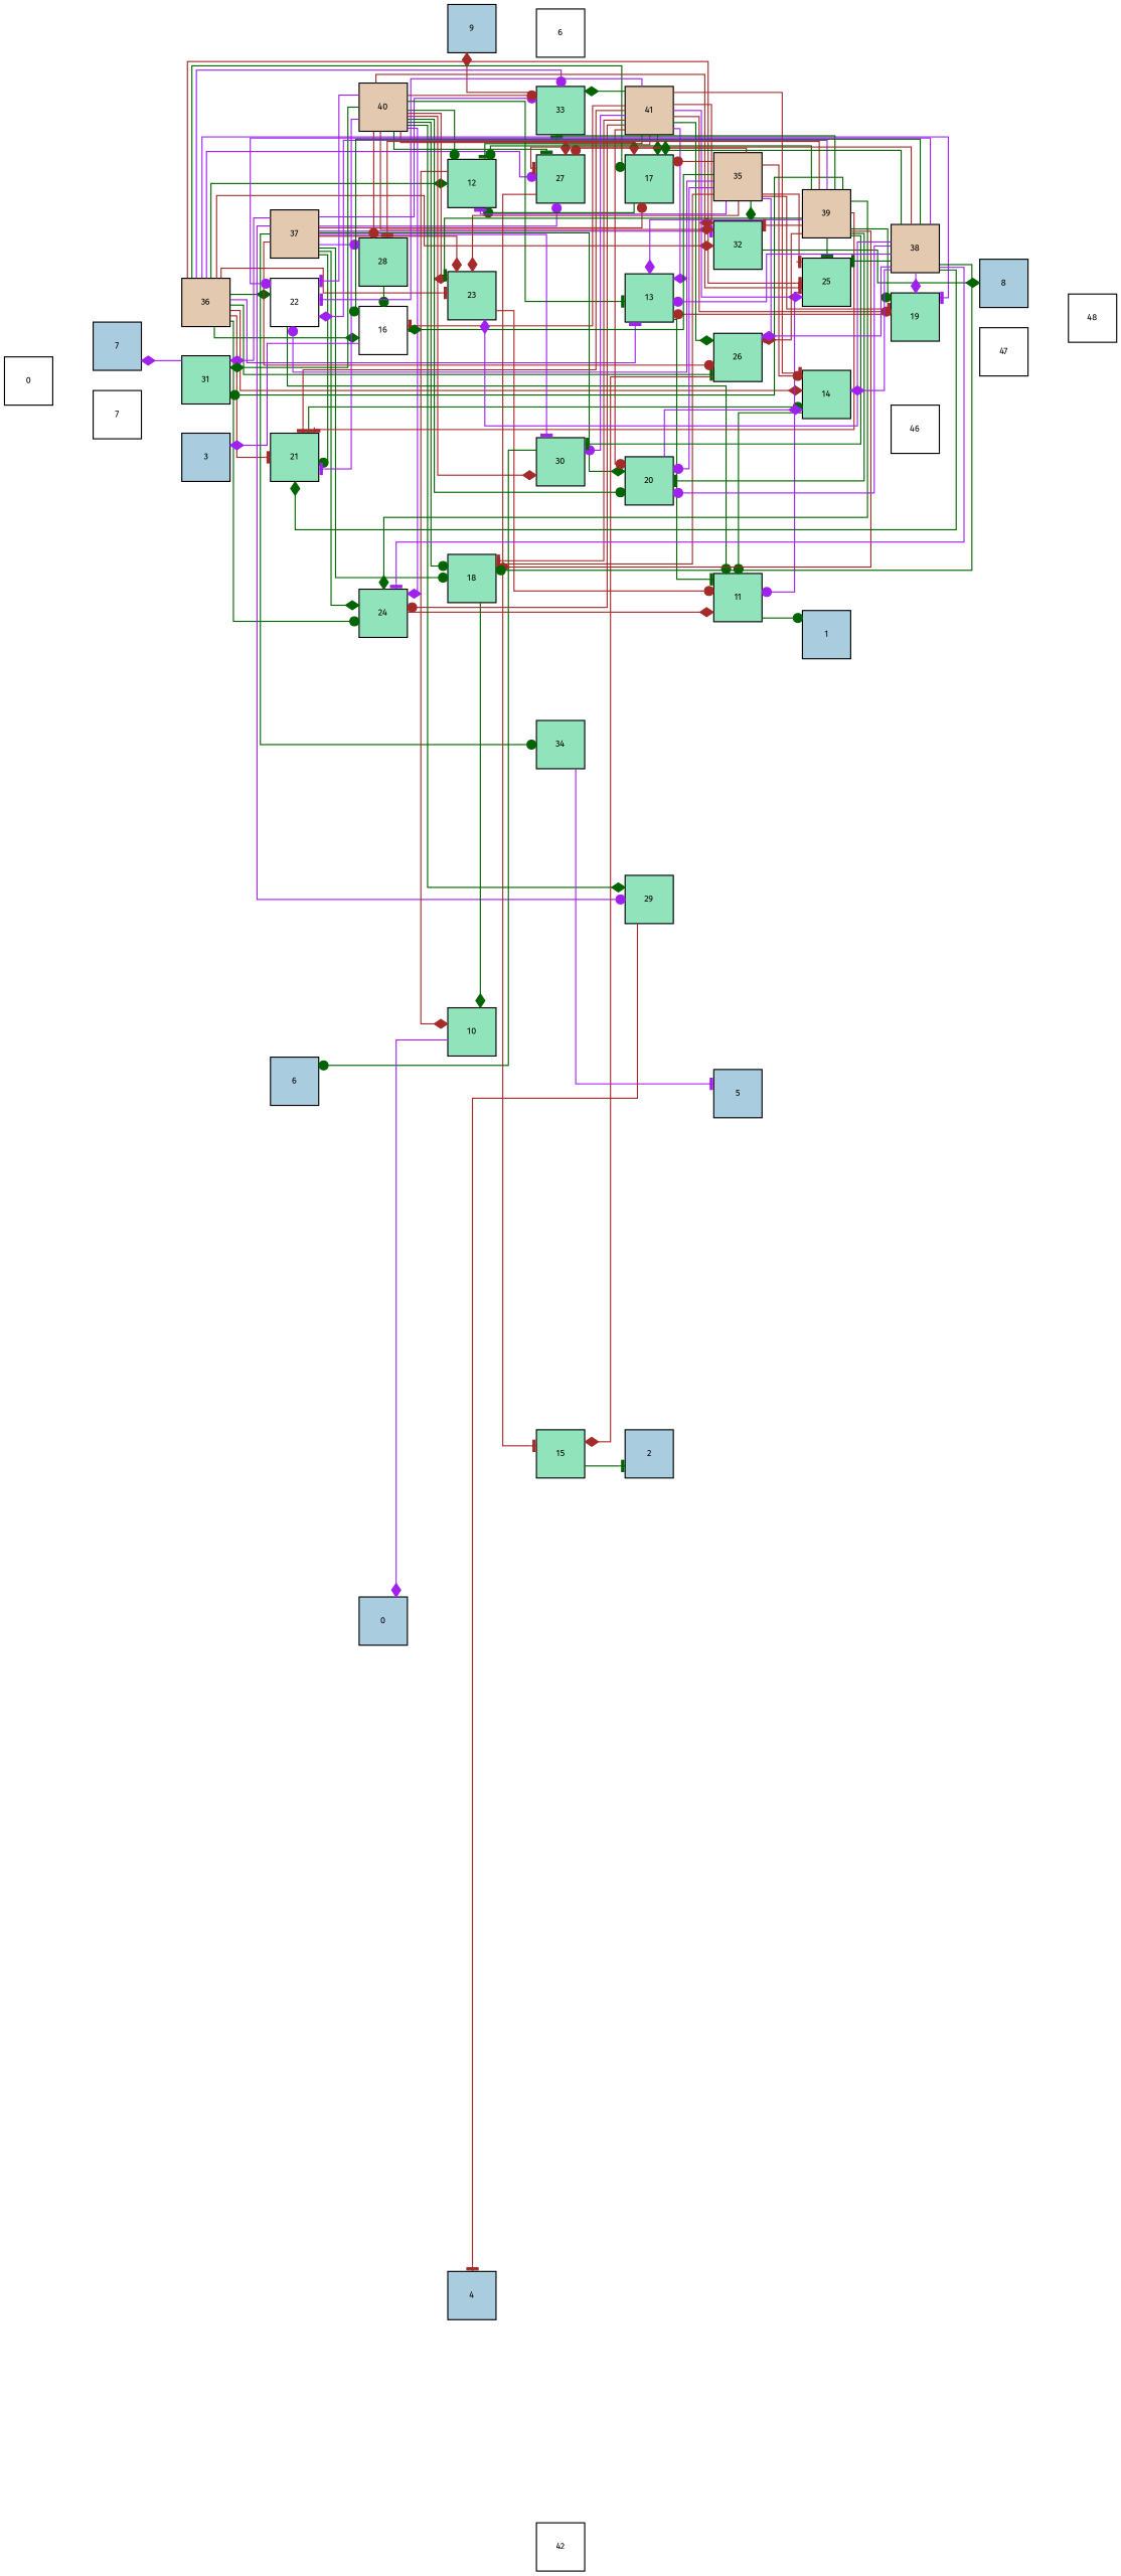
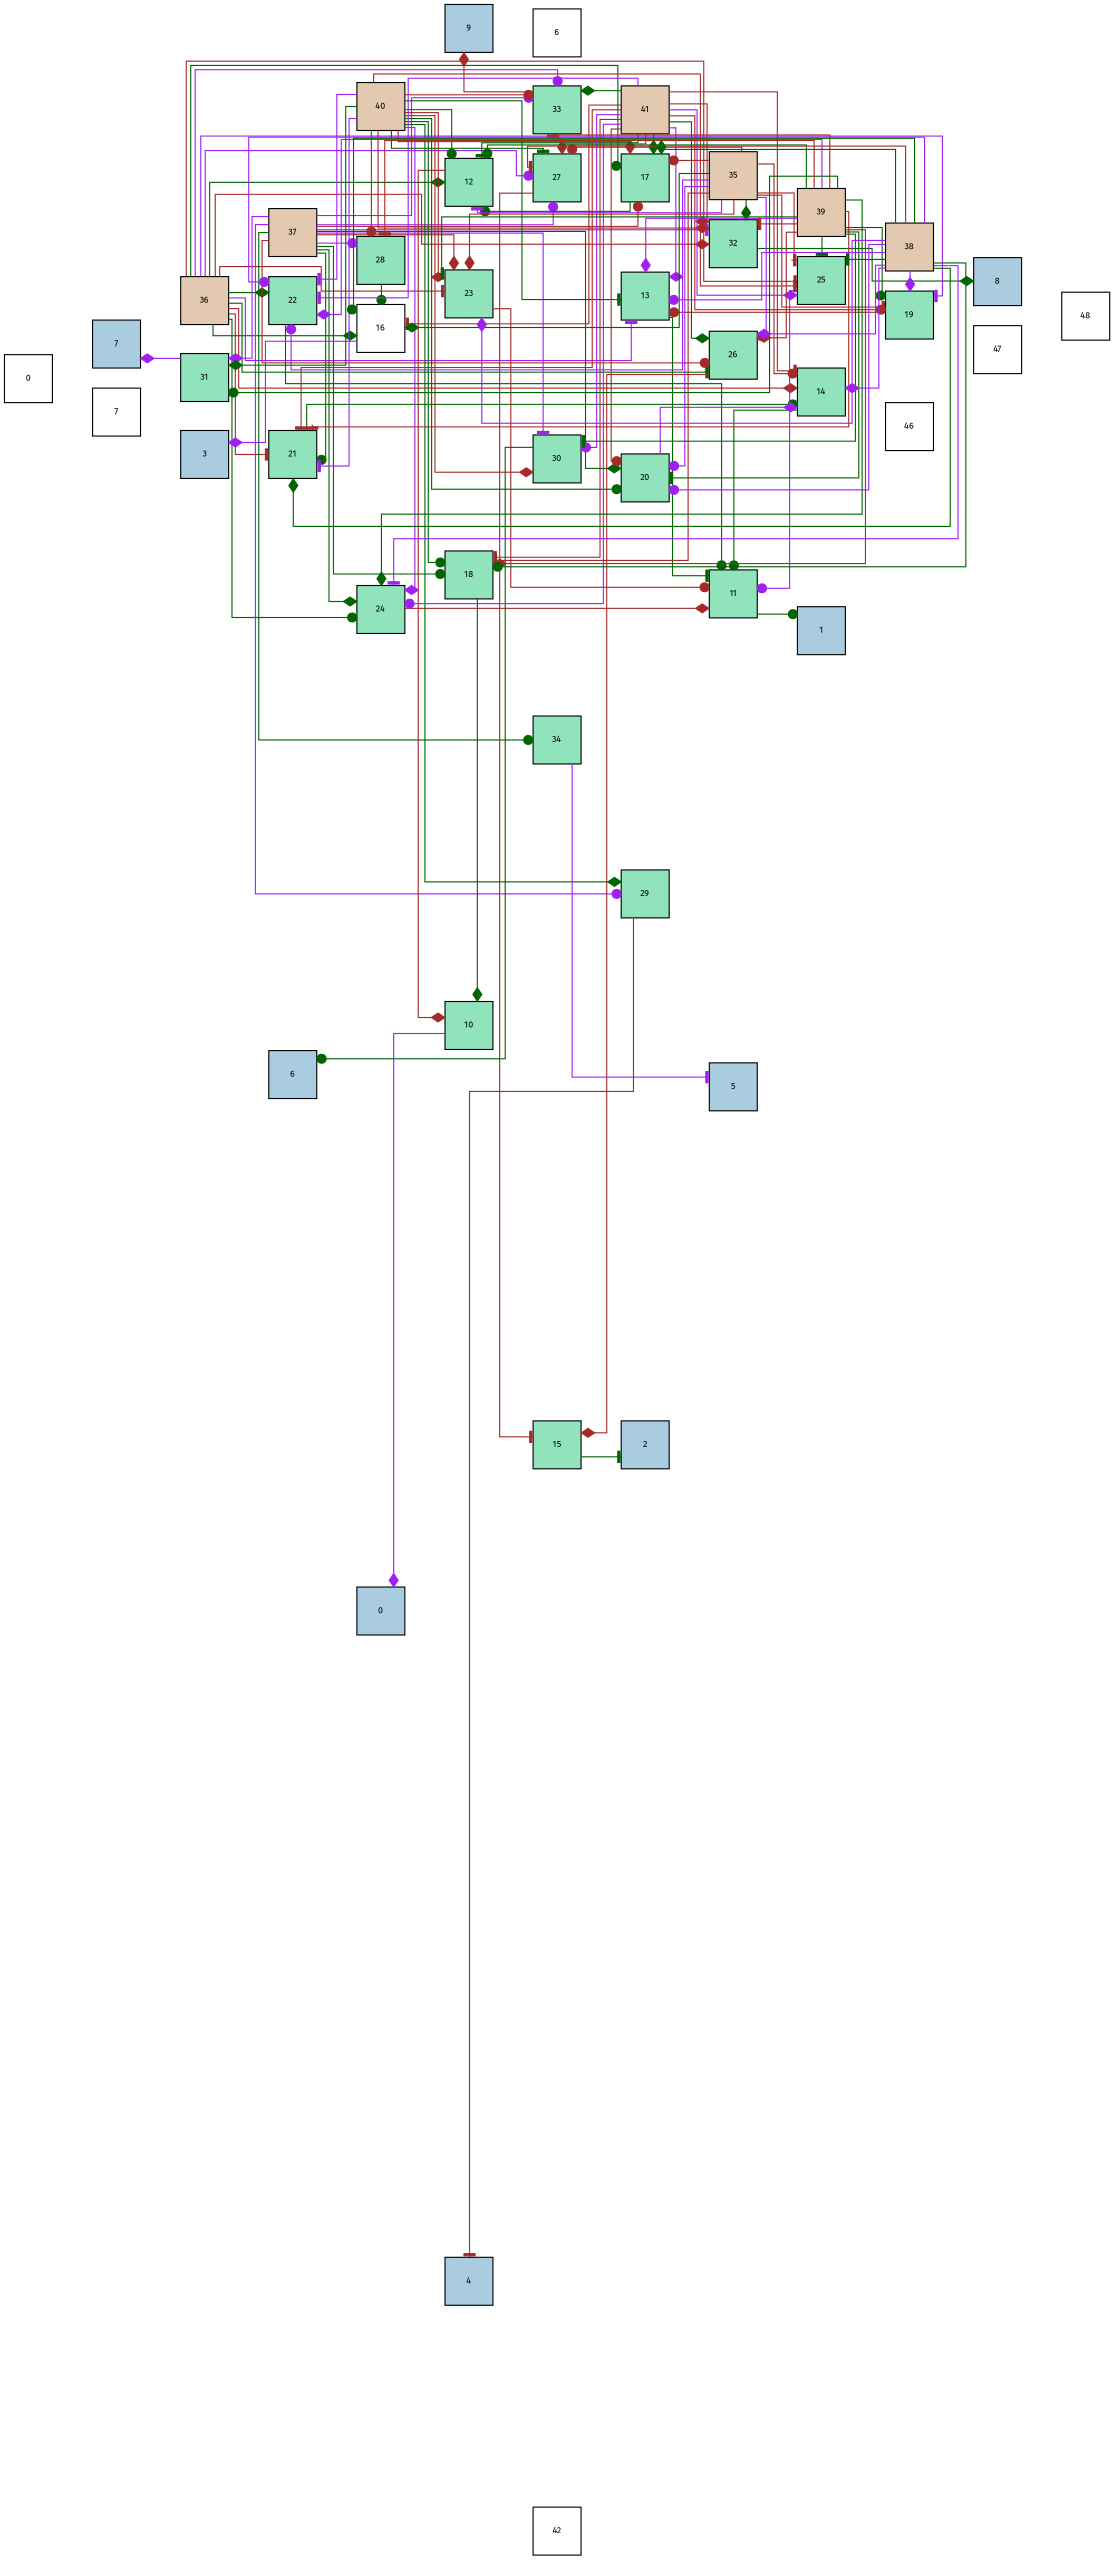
  digraph {
    fontname="Fira Sans"
    rank=same
    rankdir=LR
    splines=ortho
    node [fillcolor="#91e3bb" fixedsize=true fontname="Fira Sans" fontsize=8 shape=square style=filled]
    edge [constraint=false fontname="Fira Sans" style=vis]
    n1 [fillcolor="#ffffff" label=0 width=0.6]
    n2 [fillcolor="#a9ccde" label=7 width=0.6]
    n3 [fillcolor="#ffffff" label=7 width=0.6]
    n4 [fillcolor="#e3c9af" label=36 width=0.6]
    n5 [label=31 width=0.6]
    n6 [fillcolor="#a9ccde" label=3 width=0.6]
    n7 [fillcolor="#e3c9af" label=37 width=0.6]
-   n8 [fillcolor="#ffffff" label=22 width=0.6]
+   n8 [label=22 width=0.6]
    n9 [label=12 width=0.6]
    n10 [label=33 width=0.6]
    n11 [label=21 width=0.6]
    n12 [fillcolor="#ffffff" label=16 width=0.6]
    n13 [label=23 width=0.6]
    n14 [label=27 width=0.6]
    n15 [label=17 width=0.6]
    n16 [label=24 width=0.6]
    n17 [label=13 width=0.6]
    n18 [label=32 width=0.6]
    n19 [label=26 width=0.6]
    n20 [label=25 width=0.6]
    n21 [label=14 width=0.6]
    n22 [label=19 width=0.6]
    n23 [fillcolor="#e3c9af" label=40 width=0.6]
    n24 [label=28 width=0.6]
    n25 [label=18 width=0.6]
    n26 [label=30 width=0.6]
    n27 [label=34 width=0.6]
    n28 [label=20 width=0.6]
    n29 [label=29 width=0.6]
    n30 [label=11 width=0.6]
    n31 [label=10 width=0.6]
    n32 [fillcolor="#a9ccde" label=9 width=0.6]
    n33 [fillcolor="#e3c9af" label=41 width=0.6]
    n34 [label=15 width=0.6]
    n35 [fillcolor="#e3c9af" label=35 width=0.6]
    n36 [fillcolor="#e3c9af" label=39 width=0.6]
    n37 [fillcolor="#a9ccde" label=8 width=0.6]
    n38 [fillcolor="#e3c9af" label=38 width=0.6]
    n39 [fillcolor="#ffffff" label=46 width=0.6]
    n40 [fillcolor="#ffffff" label=47 width=0.6]
    n41 [fillcolor="#a9ccde" label=6 width=0.6]
    n42 [fillcolor="#a9ccde" label=5 width=0.6]
    n43 [fillcolor="#a9ccde" label=4 width=0.6]
    n44 [fillcolor="#ffffff" label=6 width=0.6]
    n45 [fillcolor="#a9ccde" label=1 width=0.6]
    n46 [fillcolor="#a9ccde" label=0 width=0.6]
    n47 [fillcolor="#a9ccde" label=2 width=0.6]
    n48 [fillcolor="#ffffff" label=48 width=0.6]
    n49 [fillcolor="#ffffff" label=42 width=0.6]
    n1 -> n2 [constraint=true style=invis]
    n1 -> n3 [constraint=true style=invis]
    n2 -> n4 [constraint=true style=invis]
    n2 -> n5 [constraint=true style=invis]
    n3 -> n5 [constraint=true style=invis]
    n3 -> n6 [constraint=true style=invis]
    n4 -> n7 [constraint=true style=invis]
    n4 -> n8 [arrowhead=diamond color=darkgreen]
    n4 -> n8 [constraint=true style=invis]
    n4 -> n9 [arrowhead=diamond color=darkgreen]
    n4 -> n10 [arrowhead=dot color=purple]
    n4 -> n11 [arrowhead=tee color=brown]
    n4 -> n12 [arrowhead=diamond color=darkgreen]
    n4 -> n13 [arrowhead=tee color=brown]
    n4 -> n14 [arrowhead=dot color=purple]
    n4 -> n15 [arrowhead=dot color=darkgreen]
    n4 -> n16 [arrowhead=dot color=darkgreen]
    n4 -> n17 [arrowhead=tee color=purple]
    n4 -> n18 [arrowhead=diamond color=brown]
    n4 -> n19 [arrowhead=tee color=darkgreen]
    n4 -> n20 [arrowhead=tee color=brown]
    n4 -> n21 [arrowhead=diamond color=brown]
    n4 -> n22 [arrowhead=tee color=purple]
    n5 -> n2 [arrowhead=diamond color=purple]
    n5 -> n8 [constraint=true style=invis]
    n5 -> n11 [constraint=true style=invis]
    n6 -> n11 [constraint=true style=invis]
    n6 -> n41 [constraint=true style=invis]
    n7 -> n5 [arrowhead=diamond color=purple]
    n7 -> n10 [arrowhead=dot color=purple]
    n7 -> n11 [arrowhead=dot color=darkgreen]
    n7 -> n13 [arrowhead=diamond color=brown]
    n7 -> n14 [arrowhead=dot color=purple]
    n7 -> n15 [arrowhead=dot color=brown]
    n7 -> n16 [arrowhead=diamond color=darkgreen]
    n7 -> n18 [arrowhead=tee color=purple]
    n7 -> n19 [arrowhead=dot color=brown]
    n7 -> n23 [constraint=true style=invis]
    n7 -> n24 [arrowhead=dot color=purple]
    n7 -> n24 [constraint=true style=invis]
    n7 -> n25 [arrowhead=dot color=darkgreen]
    n7 -> n26 [arrowhead=tee color=purple]
    n7 -> n27 [arrowhead=dot color=darkgreen]
    n7 -> n28 [arrowhead=diamond color=darkgreen]
    n7 -> n29 [arrowhead=dot color=purple]
    n8 -> n12 [constraint=true style=invis]
    n8 -> n24 [constraint=true style=invis]
    n8 -> n30 [arrowhead=dot color=darkgreen]
    n9 -> n10 [constraint=true style=invis]
    n9 -> n14 [constraint=true style=invis]
    n9 -> n31 [arrowhead=diamond color=brown]
    n10 -> n15 [constraint=true style=invis]
    n10 -> n32 [arrowhead=diamond color=brown]
    n10 -> n33 [constraint=true style=invis]
    n11 -> n12 [constraint=true style=invis]
    n11 -> n16 [constraint=true style=invis]
    n11 -> n21 [arrowhead=dot color=darkgreen]
    n12 -> n6 [arrowhead=diamond color=purple]
    n12 -> n13 [constraint=true style=invis]
    n12 -> n25 [constraint=true style=invis]
    n13 -> n14 [constraint=true style=invis]
    n13 -> n26 [constraint=true style=invis]
    n13 -> n30 [arrowhead=dot color=brown]
    n14 -> n15 [constraint=true style=invis]
    n14 -> n17 [constraint=true style=invis]
    n14 -> n34 [arrowhead=tee color=brown]
    n15 -> n9 [arrowhead=dot color=darkgreen]
    n15 -> n18 [constraint=true style=invis]
    n15 -> n35 [constraint=true style=invis]
    n16 -> n25 [constraint=true style=invis]
    n16 -> n30 [arrowhead=diamond color=brown]
    n16 -> n31 [constraint=true style=invis]
    n17 -> n18 [constraint=true style=invis]
    n17 -> n19 [constraint=true style=invis]
    n17 -> n30 [arrowhead=tee color=darkgreen]
    n18 -> n20 [constraint=true style=invis]
    n18 -> n36 [constraint=true style=invis]
    n18 -> n37 [arrowhead=diamond color=darkgreen]
    n19 -> n20 [constraint=true style=invis]
    n19 -> n21 [constraint=true style=invis]
    n19 -> n34 [arrowhead=diamond color=brown]
    n20 -> n22 [constraint=true style=invis]
    n20 -> n30 [arrowhead=dot color=purple]
    n20 -> n38 [constraint=true style=invis]
    n21 -> n22 [constraint=true style=invis]
    n21 -> n30 [arrowhead=dot color=darkgreen]
    n21 -> n39 [constraint=true style=invis]
    n22 -> n17 [arrowhead=dot color=brown]
    n22 -> n37 [constraint=true style=invis]
    n22 -> n40 [constraint=true style=invis]
    n23 -> n5 [arrowhead=diamond color=darkgreen]
    n23 -> n8 [arrowhead=tee color=purple]
    n23 -> n9 [arrowhead=dot color=darkgreen]
    n23 -> n9 [constraint=true style=invis]
    n23 -> n10 [arrowhead=dot color=brown]
    n23 -> n11 [arrowhead=tee color=purple]
    n23 -> n13 [arrowhead=diamond color=brown]
    n23 -> n14 [arrowhead=tee color=darkgreen]
    n23 -> n15 [arrowhead=diamond color=brown]
    n23 -> n16 [arrowhead=diamond color=purple]
    n23 -> n17 [arrowhead=tee color=darkgreen]
    n23 -> n18 [arrowhead=diamond color=brown]
    n23 -> n20 [arrowhead=tee color=brown]
    n23 -> n24 [arrowhead=dot color=brown]
    n23 -> n25 [arrowhead=dot color=darkgreen]
    n23 -> n26 [arrowhead=diamond color=brown]
    n23 -> n28 [arrowhead=dot color=darkgreen]
    n23 -> n29 [arrowhead=diamond color=darkgreen]
    n23 -> n32 [constraint=true style=invis]
    n24 -> n9 [constraint=true style=invis]
    n24 -> n12 [arrowhead=dot color=darkgreen]
    n24 -> n13 [constraint=true style=invis]
    n25 -> n26 [constraint=true style=invis]
    n25 -> n27 [constraint=true style=invis]
    n25 -> n31 [arrowhead=diamond color=darkgreen]
    n26 -> n17 [constraint=true style=invis]
    n26 -> n28 [constraint=true style=invis]
    n26 -> n41 [arrowhead=dot color=darkgreen]
    n27 -> n28 [constraint=true style=invis]
    n27 -> n29 [constraint=true style=invis]
    n27 -> n42 [arrowhead=tee color=purple]
    n28 -> n19 [constraint=true style=invis]
    n28 -> n21 [arrowhead=diamond color=purple]
    n28 -> n30 [constraint=true style=invis]
    n29 -> n30 [constraint=true style=invis]
    n29 -> n42 [constraint=true style=invis]
    n29 -> n43 [arrowhead=tee color=brown]
    n30 -> n21 [constraint=true style=invis]
    n30 -> n45 [arrowhead=dot color=darkgreen]
    n30 -> n45 [constraint=true style=invis]
    n31 -> n27 [constraint=true style=invis]
    n31 -> n34 [constraint=true style=invis]
    n31 -> n46 [arrowhead=diamond color=purple]
    n32 -> n10 [constraint=true style=invis]
    n32 -> n44 [constraint=true style=invis]
    n33 -> n8 [arrowhead=tee color=purple]
    n33 -> n9 [arrowhead=tee color=darkgreen]
    n33 -> n10 [arrowhead=diamond color=darkgreen]
    n33 -> n11 [arrowhead=tee color=brown]
    n33 -> n12 [arrowhead=tee color=brown]
    n33 -> n14 [arrowhead=diamond color=brown]
    n33 -> n15 [arrowhead=diamond color=darkgreen]
-   n33 -> n16 [arrowhead=dot color=brown]
+   n33 -> n16 [arrowhead=dot color=purple]
    n33 -> n17 [arrowhead=diamond color=purple]
    n33 -> n18 [arrowhead=diamond color=brown]
    n33 -> n19 [arrowhead=diamond color=darkgreen]
    n33 -> n20 [arrowhead=diamond color=purple]
    n33 -> n21 [arrowhead=tee color=brown]
    n33 -> n22 [arrowhead=dot color=brown]
    n33 -> n25 [arrowhead=tee color=brown]
    n33 -> n26 [arrowhead=dot color=purple]
    n33 -> n28 [arrowhead=dot color=brown]
    n33 -> n35 [constraint=true style=invis]
    n34 -> n29 [constraint=true style=invis]
    n34 -> n47 [arrowhead=tee color=darkgreen]
    n34 -> n47 [constraint=true style=invis]
    n35 -> n8 [arrowhead=dot color=purple]
    n35 -> n9 [arrowhead=tee color=purple]
    n35 -> n12 [arrowhead=diamond color=darkgreen]
    n35 -> n13 [arrowhead=diamond color=brown]
    n35 -> n14 [arrowhead=dot color=brown]
    n35 -> n15 [arrowhead=dot color=brown]
    n35 -> n18 [arrowhead=diamond color=darkgreen]
    n35 -> n19 [arrowhead=dot color=purple]
    n35 -> n20 [arrowhead=tee color=brown]
    n35 -> n21 [arrowhead=dot color=brown]
    n35 -> n22 [arrowhead=tee color=brown]
    n35 -> n25 [arrowhead=tee color=brown]
    n35 -> n28 [arrowhead=dot color=purple]
    n35 -> n36 [constraint=true style=invis]
    n36 -> n5 [arrowhead=dot color=darkgreen]
    n36 -> n8 [arrowhead=diamond color=purple]
    n36 -> n9 [arrowhead=dot color=darkgreen]
-   n36 -> n10 [arrowhead=tee color=darkgreen]
+   n36 -> n10 [arrowhead=tee color=brown]
    n36 -> n11 [arrowhead=tee color=brown]
    n36 -> n13 [arrowhead=tee color=darkgreen]
    n36 -> n16 [arrowhead=diamond color=darkgreen]
    n36 -> n17 [arrowhead=diamond color=purple]
    n36 -> n18 [arrowhead=tee color=brown]
    n36 -> n19 [arrowhead=diamond color=brown]
    n36 -> n20 [arrowhead=tee color=darkgreen]
    n36 -> n22 [arrowhead=dot color=darkgreen]
    n36 -> n24 [arrowhead=tee color=brown]
    n36 -> n25 [arrowhead=diamond color=brown]
    n36 -> n26 [arrowhead=tee color=darkgreen]
    n36 -> n28 [arrowhead=tee color=darkgreen]
    n36 -> n38 [constraint=true style=invis]
    n37 -> n48 [constraint=true style=invis]
    n38 -> n8 [arrowhead=dot color=purple]
    n38 -> n11 [arrowhead=diamond color=darkgreen]
    n38 -> n12 [arrowhead=dot color=darkgreen]
    n38 -> n13 [arrowhead=diamond color=purple]
    n38 -> n14 [arrowhead=tee color=brown]
    n38 -> n15 [arrowhead=diamond color=darkgreen]
    n38 -> n16 [arrowhead=tee color=purple]
    n38 -> n17 [arrowhead=dot color=purple]
    n38 -> n19 [arrowhead=diamond color=purple]
    n38 -> n20 [arrowhead=tee color=darkgreen]
    n38 -> n21 [arrowhead=diamond color=purple]
    n38 -> n22 [arrowhead=diamond color=purple]
    n38 -> n25 [arrowhead=dot color=darkgreen]
    n38 -> n28 [arrowhead=dot color=purple]
    n38 -> n37 [constraint=true style=invis]
    n39 -> n40 [constraint=true style=invis]
    n40 -> n48 [constraint=true style=invis]
    n41 -> n16 [constraint=true style=invis]
    n41 -> n46 [constraint=true style=invis]
    n42 -> n45 [constraint=true style=invis]
    n43 -> n34 [constraint=true style=invis]
    n43 -> n49 [constraint=true style=invis]
    n44 -> n33 [constraint=true style=invis]
    n45 -> n39 [constraint=true style=invis]
    n46 -> n31 [constraint=true style=invis]
    n46 -> n43 [constraint=true style=invis]
    n47 -> n42 [constraint=true style=invis]
    n49 -> n47 [constraint=true style=invis]
  }
